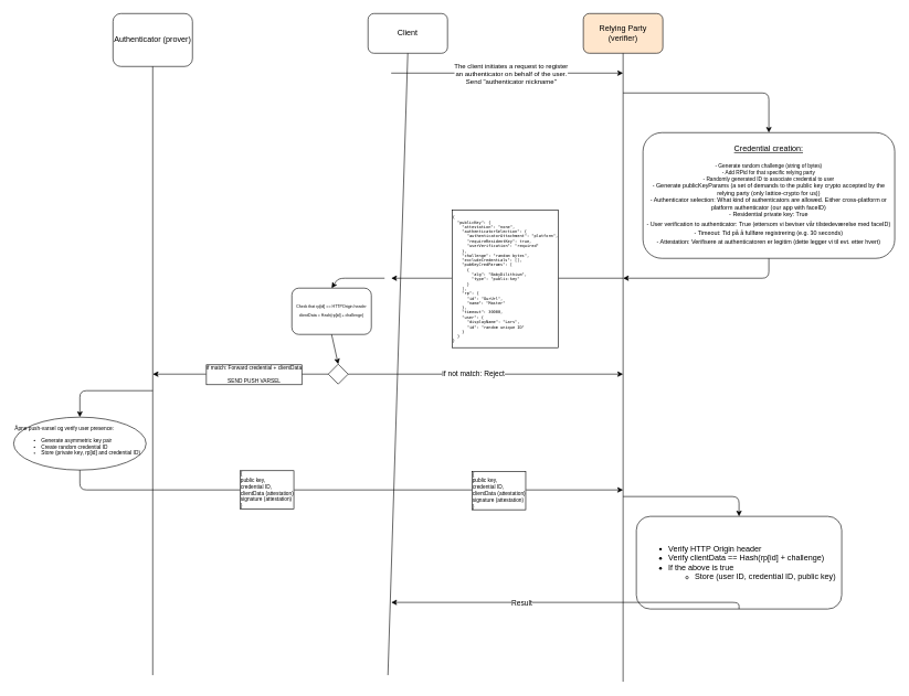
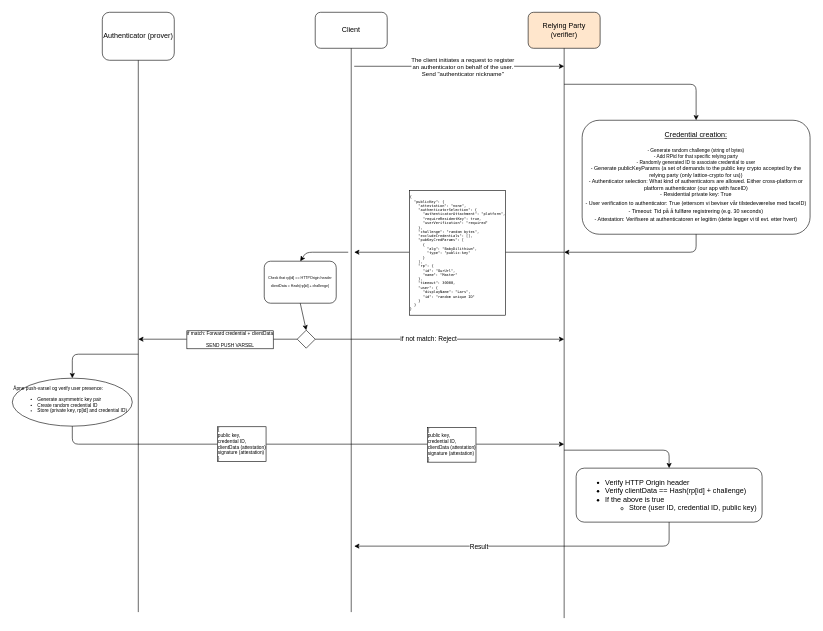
  <mxCell id="0" />
  <mxCell id="1" parent="0" />
  <mxCell id="2" value="Relying Party (verifier)" style="rounded=1;whiteSpace=wrap;html=1;fillColor=#ffe6cc;" parent="1" vertex="1"><mxGeometry x="880" y="20" width="120" height="60" as="geometry" /></mxCell>
- <mxCell id="3" value="Client" style="rounded=1;whiteSpace=wrap;html=1;" vertex="1" parent="1"><mxGeometry x="555" y="20" width="120" height="60" as="geometry" /></mxCell>
+ <mxCell id="3" value="Client" style="rounded=1;whiteSpace=wrap;html=1;" vertex="1" parent="1"><mxGeometry x="525" y="20" width="120" height="60" as="geometry" /></mxCell>
  <mxCell id="4" value="Authenticator (prover)" style="rounded=1;whiteSpace=wrap;html=1;" vertex="1" parent="1"><mxGeometry x="170" y="20" width="120" height="80" as="geometry" /></mxCell>
  <mxCell id="5" value="" style="endArrow=none;html=1;rounded=0;entryX=0.5;entryY=1;entryDx=0;entryDy=0;" edge="1" parent="1" target="4"><mxGeometry width="50" height="50" relative="1" as="geometry"><mxPoint x="230" y="1020" as="sourcePoint" /><mxPoint x="610" y="150" as="targetPoint" /></mxGeometry></mxCell>
  <mxCell id="6" value="" style="endArrow=none;html=1;rounded=0;entryX=0.5;entryY=1;entryDx=0;entryDy=0;" edge="1" parent="1" target="3"><mxGeometry width="50" height="50" relative="1" as="geometry"><mxPoint x="585" y="1020" as="sourcePoint" /><mxPoint x="584.58" y="90" as="targetPoint" /></mxGeometry></mxCell>
  <mxCell id="7" value="" style="endArrow=none;html=1;rounded=0;entryX=0.5;entryY=1;entryDx=0;entryDy=0;" edge="1" parent="1" target="2"><mxGeometry width="50" height="50" relative="1" as="geometry"><mxPoint x="940" y="1030" as="sourcePoint" /><mxPoint x="939.58" y="90" as="targetPoint" /></mxGeometry></mxCell>
  <mxCell id="8" value="" style="endArrow=classic;html=1;rounded=0;sourcePerimeterSpacing=0;" edge="1" parent="1"><mxGeometry width="50" height="50" relative="1" as="geometry"><mxPoint x="590" y="110" as="sourcePoint" /><mxPoint x="940" y="110" as="targetPoint" /></mxGeometry></mxCell>
  <mxCell id="9" value="&lt;div style=&quot;font-size: 10px;&quot;&gt;&lt;font style=&quot;font-size: 10px;&quot;&gt;The client initiates a request to register&lt;/font&gt;&lt;/div&gt;&lt;div style=&quot;font-size: 10px;&quot;&gt;&lt;font style=&quot;font-size: 10px;&quot;&gt;an authenticator on behalf of the user.&lt;/font&gt;&lt;/div&gt;&lt;div style=&quot;font-size: 10px;&quot;&gt;&lt;font style=&quot;font-size: 10px;&quot;&gt;Send &quot;authenticator nickname&quot;&lt;br&gt;&lt;/font&gt;&lt;/div&gt;" style="edgeLabel;html=1;align=center;verticalAlign=middle;resizable=0;points=[];" vertex="1" connectable="0" parent="8"><mxGeometry x="-0.2" relative="1" as="geometry"><mxPoint x="40" as="offset" /></mxGeometry></mxCell>
  <mxCell id="10" value="&lt;div&gt;&lt;u&gt;Credential creation:&lt;/u&gt;&lt;/div&gt;&lt;div&gt;&lt;u&gt;&lt;br&gt;&lt;/u&gt;&lt;/div&gt;&lt;div style=&quot;font-size: 8px;&quot;&gt;&lt;font style=&quot;font-size: 8px;&quot;&gt;- Generate random challenge (string of bytes)&lt;/font&gt;&lt;/div&gt;&lt;div style=&quot;font-size: 8px;&quot;&gt;&lt;font style=&quot;font-size: 8px;&quot;&gt;- Add RPid for that specific relying party&lt;/font&gt;&lt;/div&gt;&lt;div style=&quot;font-size: 8px;&quot;&gt;&lt;font style=&quot;font-size: 8px;&quot;&gt;- Randomly generated ID to associate credential to user&lt;/font&gt;&lt;font style=&quot;font-size: 8px;&quot;&gt;&lt;br&gt;&lt;/font&gt;&lt;/div&gt;&lt;div style=&quot;font-size: 9px;&quot;&gt;&lt;font style=&quot;font-size: 9px;&quot;&gt;&lt;font style=&quot;font-size: 9px;&quot;&gt;&lt;font style=&quot;font-size: 9px;&quot;&gt;&lt;font style=&quot;font-size: 9px;&quot;&gt;- Generate publicKeyParams (a set of demands to the public key crypto ac&lt;font style=&quot;font-size: 9px;&quot;&gt;cepted by the relying party (only lattice-crypto for us))&lt;/font&gt;&lt;/font&gt;&lt;/font&gt;&lt;/font&gt;&lt;/font&gt;&lt;font style=&quot;font-size: 9px;&quot;&gt;&lt;br&gt;&lt;/font&gt;&lt;/div&gt;&lt;div style=&quot;font-size: 9px;&quot;&gt;&lt;font style=&quot;font-size: 9px;&quot;&gt;- Authenticator selection: What kind of authenticators are allowed. Either cross-platform or platform authenticator (our app with faceID)&lt;/font&gt;&lt;/div&gt;&lt;div style=&quot;font-size: 9px;&quot;&gt;&lt;font style=&quot;font-size: 9px;&quot;&gt;- Residential private key: True&lt;br&gt;&lt;/font&gt;&lt;/div&gt;&lt;div&gt;&lt;font style=&quot;font-size: 11px;&quot;&gt;&lt;font style=&quot;font-size: 10px;&quot;&gt;&lt;font style=&quot;font-size: 9px;&quot;&gt;- User verification to authenticator: True (ettersom vi beviser vår tilstedeværelse med faceID)&lt;/font&gt;&lt;/font&gt;&lt;/font&gt;&lt;/div&gt;&lt;div&gt;&lt;font style=&quot;font-size: 11px;&quot;&gt;&lt;font style=&quot;font-size: 10px;&quot;&gt;&lt;font style=&quot;font-size: 9px;&quot;&gt;&lt;font style=&quot;font-size: 8px;&quot;&gt;&lt;font style=&quot;font-size: 9px;&quot;&gt;- Timeout: Tid på å fullføre registrering (e.g. 30 seconds)&lt;/font&gt;&lt;/font&gt;&lt;/font&gt;&lt;/font&gt;&lt;/font&gt;&lt;/div&gt;&lt;div&gt;&lt;font style=&quot;font-size: 11px;&quot;&gt;&lt;font style=&quot;font-size: 10px;&quot;&gt;&lt;font style=&quot;font-size: 9px;&quot;&gt;- Attestation: Verifisere at authenticatoren er legitim (dette legger vi til evt. etter hvert)&lt;/font&gt;&lt;/font&gt;&lt;/font&gt;&lt;br&gt;&lt;/div&gt;" style="rounded=1;whiteSpace=wrap;html=1;" vertex="1" parent="1"><mxGeometry x="970" y="200" width="380" height="190" as="geometry" /></mxCell>
  <mxCell id="11" value="" style="endArrow=none;html=1;rounded=1;exitX=0.5;exitY=0;exitDx=0;exitDy=0;startArrow=classic;startFill=1;" edge="1" parent="1" source="10"><mxGeometry width="50" height="50" relative="1" as="geometry"><mxPoint x="1020" y="180" as="sourcePoint" /><mxPoint x="940" y="140" as="targetPoint" /><Array as="points"><mxPoint x="1160" y="140" /></Array></mxGeometry></mxCell>
  <mxCell id="12" value="" style="endArrow=classic;html=1;rounded=0;" edge="1" parent="1"><mxGeometry width="50" height="50" relative="1" as="geometry"><mxPoint x="940" y="420" as="sourcePoint" /><mxPoint x="590" y="420" as="targetPoint" /></mxGeometry></mxCell>
  <mxCell id="13" value="&lt;pre style=&quot;font-size: 6px;&quot;&gt;{&lt;br&gt;  &quot;publicKey&quot;&lt;span class=&quot;o&quot;&gt;:&lt;/span&gt; &lt;span class=&quot;p&quot;&gt;{&lt;/span&gt;&lt;br&gt;    &lt;span class=&quot;s2&quot;&gt;&quot;attestation&quot;&lt;/span&gt;&lt;span class=&quot;o&quot;&gt;:&lt;/span&gt; &lt;span class=&quot;s2&quot;&gt;&quot;none&quot;&lt;/span&gt;&lt;span class=&quot;p&quot;&gt;,&lt;/span&gt;&lt;br&gt;    &lt;span class=&quot;s2&quot;&gt;&quot;authenticatorSelection&quot;&lt;/span&gt;&lt;span class=&quot;o&quot;&gt;:&lt;/span&gt; &lt;span class=&quot;p&quot;&gt;{&lt;/span&gt;&lt;br&gt;      &lt;span class=&quot;s2&quot;&gt;&quot;authenticatorAttachment&quot;&lt;/span&gt;&lt;span class=&quot;o&quot;&gt;:&lt;/span&gt; &lt;span class=&quot;s2&quot;&gt;&quot;platform&quot;&lt;/span&gt;&lt;span class=&quot;p&quot;&gt;,&lt;/span&gt;&lt;br&gt;      &lt;span class=&quot;s2&quot;&gt;&quot;requireResidentKey&quot;&lt;/span&gt;&lt;span class=&quot;o&quot;&gt;:&lt;/span&gt; true&lt;span class=&quot;p&quot;&gt;,&lt;/span&gt;&lt;br&gt;      &lt;span class=&quot;s2&quot;&gt;&quot;userVerification&quot;&lt;/span&gt;&lt;span class=&quot;o&quot;&gt;:&lt;/span&gt; &lt;span class=&quot;s2&quot;&gt;&quot;required&quot;&lt;/span&gt;&lt;br&gt;    &lt;span class=&quot;p&quot;&gt;},&lt;/span&gt;&lt;br&gt;    &lt;span class=&quot;s2&quot;&gt;&quot;challenge&quot;&lt;/span&gt;&lt;span class=&quot;o&quot;&gt;:&lt;/span&gt; &quot;random bytes&quot;&lt;span class=&quot;p&quot;&gt;,&lt;/span&gt;&lt;br&gt;    &lt;span class=&quot;s2&quot;&gt;&quot;excludeCredentials&quot;&lt;/span&gt;&lt;span class=&quot;o&quot;&gt;:&lt;/span&gt; &lt;span class=&quot;p&quot;&gt;[],&lt;/span&gt;&lt;br&gt;    &lt;span class=&quot;s2&quot;&gt;&quot;pubKeyCredParams&quot;&lt;/span&gt;&lt;span class=&quot;o&quot;&gt;:&lt;/span&gt; &lt;span class=&quot;p&quot;&gt;[&lt;/span&gt;&lt;br&gt;      &lt;span class=&quot;p&quot;&gt;{&lt;/span&gt;&lt;br&gt;        &lt;span class=&quot;s2&quot;&gt;&quot;alg&quot;&lt;/span&gt;&lt;span class=&quot;o&quot;&gt;:&lt;/span&gt; &quot;BabyDilithium&quot;&lt;span class=&quot;p&quot;&gt;,&lt;/span&gt;&lt;br&gt;        &lt;span class=&quot;s2&quot;&gt;&quot;type&quot;&lt;/span&gt;&lt;span class=&quot;o&quot;&gt;:&lt;/span&gt; &lt;span class=&quot;s2&quot;&gt;&quot;public-key&quot;&lt;/span&gt;&lt;br&gt;      &lt;span class=&quot;p&quot;&gt;}&lt;/span&gt;&lt;br&gt;    &lt;span class=&quot;p&quot;&gt;],&lt;/span&gt;&lt;br&gt;    &lt;span class=&quot;s2&quot;&gt;&quot;rp&quot;&lt;/span&gt;&lt;span class=&quot;o&quot;&gt;:&lt;/span&gt; &lt;span class=&quot;p&quot;&gt;{&lt;/span&gt;&lt;br&gt;      &lt;span class=&quot;s2&quot;&gt;&quot;id&quot;&lt;/span&gt;&lt;span class=&quot;o&quot;&gt;:&lt;/span&gt; &lt;span class=&quot;s2&quot;&gt;&quot;OurUrl&quot;&lt;/span&gt;&lt;span class=&quot;p&quot;&gt;,&lt;/span&gt;&lt;br&gt;      &lt;span class=&quot;s2&quot;&gt;&quot;name&quot;&lt;/span&gt;&lt;span class=&quot;o&quot;&gt;:&lt;/span&gt; &lt;span class=&quot;s2&quot;&gt;&quot;Master&quot;&lt;/span&gt;&lt;br&gt;    &lt;span class=&quot;p&quot;&gt;},&lt;/span&gt;&lt;br&gt;    &lt;span class=&quot;s2&quot;&gt;&quot;timeout&quot;&lt;/span&gt;&lt;span class=&quot;o&quot;&gt;:&lt;/span&gt; &lt;span class=&quot;mi&quot;&gt;30000&lt;/span&gt;&lt;span class=&quot;p&quot;&gt;,&lt;/span&gt;&lt;br&gt;    &lt;span class=&quot;s2&quot;&gt;&quot;user&quot;&lt;/span&gt;&lt;span class=&quot;o&quot;&gt;:&lt;/span&gt; &lt;span class=&quot;p&quot;&gt;{&lt;/span&gt;&lt;br&gt;      &lt;span class=&quot;s2&quot;&gt;&quot;displayName&quot;&lt;/span&gt;&lt;span class=&quot;o&quot;&gt;:&lt;/span&gt; &lt;span class=&quot;s2&quot;&gt;&quot;Lars&quot;&lt;/span&gt;&lt;span class=&quot;p&quot;&gt;,&lt;/span&gt;&lt;br&gt;      &lt;span class=&quot;s2&quot;&gt;&quot;id&quot;&lt;/span&gt;&lt;span class=&quot;o&quot;&gt;:&lt;/span&gt; &lt;span class=&quot;s2&quot;&gt;&quot;random unique ID&quot;&lt;/span&gt;&lt;br&gt;    &lt;span class=&quot;p&quot;&gt;}&lt;/span&gt;&lt;br&gt;  &lt;span class=&quot;p&quot;&gt;}&lt;/span&gt;&lt;br&gt;&lt;span class=&quot;p&quot;&gt;}&lt;/span&gt;&lt;/pre&gt;" style="edgeLabel;html=1;align=left;verticalAlign=middle;resizable=0;points=[];labelBackgroundColor=default;labelBorderColor=default;" vertex="1" connectable="0" parent="12"><mxGeometry x="0.52" relative="1" as="geometry"><mxPoint x="6" as="offset" /></mxGeometry></mxCell>
  <mxCell id="14" value="" style="endArrow=classic;html=1;rounded=1;exitX=0.5;exitY=1;exitDx=0;exitDy=0;" edge="1" parent="1" source="10"><mxGeometry width="50" height="50" relative="1" as="geometry"><mxPoint x="840" y="440" as="sourcePoint" /><mxPoint x="940" y="420" as="targetPoint" /><Array as="points"><mxPoint x="1160" y="420" /></Array></mxGeometry></mxCell>
  <mxCell id="15" value="" style="endArrow=none;html=1;rounded=1;exitX=0.5;exitY=0;exitDx=0;exitDy=0;endFill=0;startArrow=classic;startFill=1;" edge="1" parent="1" source="16"><mxGeometry width="50" height="50" relative="1" as="geometry"><mxPoint x="450" y="500" as="sourcePoint" /><mxPoint x="580" y="420" as="targetPoint" /><Array as="points"><mxPoint x="510" y="420" /></Array></mxGeometry></mxCell>
  <mxCell id="16" value="&lt;div&gt;Check that rp[id] == HTTPOrigin header&lt;/div&gt;&lt;div&gt;&lt;br&gt;&lt;/div&gt;&lt;div&gt;clientData = Hash(rp[id] + challenge)&lt;br&gt;&lt;/div&gt;" style="rounded=1;whiteSpace=wrap;html=1;fontSize=6;" vertex="1" parent="1"><mxGeometry x="440" y="435" width="120" height="70" as="geometry" /></mxCell>
  <mxCell id="17" value="" style="endArrow=classic;html=1;rounded=0;exitX=0.5;exitY=1;exitDx=0;exitDy=0;entryX=0.5;entryY=0;entryDx=0;entryDy=0;" edge="1" parent="1" source="16" target="18"><mxGeometry width="50" height="50" relative="1" as="geometry"><mxPoint x="630" y="580" as="sourcePoint" /><mxPoint x="510" y="540" as="targetPoint" /></mxGeometry></mxCell>
  <mxCell id="18" value="" style="rhombus;whiteSpace=wrap;html=1;" vertex="1" parent="1"><mxGeometry x="495" y="550" width="30" height="30" as="geometry" /></mxCell>
  <mxCell id="19" value="" style="endArrow=classic;html=1;rounded=0;exitX=1;exitY=0.5;exitDx=0;exitDy=0;" edge="1" parent="1" source="18"><mxGeometry width="50" height="50" relative="1" as="geometry"><mxPoint x="630" y="580" as="sourcePoint" /><mxPoint x="940" y="565" as="targetPoint" /></mxGeometry></mxCell>
  <mxCell id="20" value="if not match: Reject" style="edgeLabel;html=1;align=center;verticalAlign=middle;resizable=0;points=[];" vertex="1" connectable="0" parent="19"><mxGeometry x="-0.094" y="1" relative="1" as="geometry"><mxPoint as="offset" /></mxGeometry></mxCell>
  <mxCell id="21" value="" style="endArrow=classic;html=1;rounded=0;exitX=0;exitY=0.5;exitDx=0;exitDy=0;" edge="1" parent="1" source="18"><mxGeometry width="50" height="50" relative="1" as="geometry"><mxPoint x="530" y="590" as="sourcePoint" /><mxPoint x="230" y="565" as="targetPoint" /></mxGeometry></mxCell>
  <mxCell id="22" value="&lt;div style=&quot;font-size: 8px;&quot;&gt;if match: Forward credential + clientData&lt;br&gt;&lt;/div&gt;&lt;div&gt;&lt;br&gt;&lt;/div&gt;&lt;div&gt;SEND PUSH VARSEL&lt;br&gt;&lt;/div&gt;" style="edgeLabel;html=1;align=center;verticalAlign=middle;resizable=0;points=[];fontSize=8;labelBackgroundColor=default;labelBorderColor=default;" vertex="1" connectable="0" parent="21"><mxGeometry x="-0.145" y="1" relative="1" as="geometry"><mxPoint y="-1" as="offset" /></mxGeometry></mxCell>
  <mxCell id="23" value="" style="endArrow=classic;html=1;rounded=1;entryX=0.5;entryY=0;entryDx=0;entryDy=0;" edge="1" parent="1" target="24"><mxGeometry width="50" height="50" relative="1" as="geometry"><mxPoint x="230" y="590" as="sourcePoint" /><mxPoint y="580" as="targetPoint" x="130" /><Array as="points"><mxPoint x="120" y="590" /></Array></mxGeometry></mxCell>
  <mxCell id="24" value="&lt;div&gt;Åpne push-varsel og verify user presence:&lt;/div&gt;&lt;ul&gt;&lt;li&gt;Generate asymmetric key pair&lt;br&gt;&lt;/li&gt;&lt;li&gt;Create random credential ID&lt;/li&gt;&lt;li&gt;Store (private key, rp[id] and credential ID)&lt;br&gt;&lt;/li&gt;&lt;/ul&gt;" style="ellipse;whiteSpace=wrap;html=1;fontSize=8;align=left;" vertex="1" parent="1"><mxGeometry x="20" y="630" width="200" height="80" as="geometry" /></mxCell>
  <mxCell id="25" value="" style="endArrow=classic;html=1;rounded=1;exitX=0.5;exitY=1;exitDx=0;exitDy=0;" edge="1" parent="1" source="24"><mxGeometry width="50" height="50" relative="1" as="geometry"><mxPoint x="310" y="750" as="sourcePoint" /><mxPoint x="940" y="740" as="targetPoint" /><Array as="points"><mxPoint x="120" y="740" /></Array></mxGeometry></mxCell>
  <mxCell id="26" value="&lt;div style=&quot;font-size: 8px;&quot;&gt;{&lt;/div&gt;&lt;div style=&quot;font-size: 8px;&quot;&gt;&lt;span style=&quot;font-size: 8px;&quot;&gt;&#09;&lt;/span&gt;public key,&lt;/div&gt;&lt;div style=&quot;font-size: 8px;&quot;&gt;&lt;span style=&quot;font-size: 8px;&quot;&gt;&#09;&lt;/span&gt;credential ID,&lt;/div&gt;&lt;div style=&quot;font-size: 8px;&quot;&gt;&lt;span style=&quot;&quot;&gt;&#09;&lt;/span&gt;clientData (attestation)&lt;br&gt;&lt;/div&gt;&lt;div style=&quot;font-size: 8px;&quot;&gt;&lt;span style=&quot;&quot;&gt;&#09;&lt;/span&gt;signature (attestation)&lt;/div&gt;&lt;div style=&quot;font-size: 8px;&quot;&gt;}&lt;/div&gt;" style="edgeLabel;html=1;align=left;verticalAlign=middle;resizable=0;points=[];fontSize=8;labelBorderColor=default;" vertex="1" connectable="0" parent="25"><mxGeometry x="0.134" y="1" relative="1" as="geometry"><mxPoint x="-212" as="offset" /></mxGeometry></mxCell>
  <mxCell id="27" value="&lt;div style=&quot;font-size: 8px;&quot;&gt;{&lt;/div&gt;&lt;div style=&quot;font-size: 8px;&quot;&gt;&#09;public key,&lt;/div&gt;&lt;div style=&quot;font-size: 8px;&quot;&gt;&lt;span style=&quot;font-size: 8px;&quot;&gt;&#09;&lt;/span&gt;credential ID,&lt;/div&gt;&lt;div style=&quot;font-size: 8px;&quot;&gt;&lt;span style=&quot;&quot;&gt;&#09;&lt;/span&gt;clientData (attestation)&lt;br&gt;&lt;/div&gt;&lt;div style=&quot;font-size: 8px;&quot;&gt;&lt;span style=&quot;&quot;&gt;&#09;&lt;/span&gt;signature (attestation)&lt;/div&gt;&lt;div style=&quot;font-size: 8px;&quot;&gt;}&lt;/div&gt;" style="edgeLabel;html=1;align=left;verticalAlign=middle;resizable=0;points=[];labelBorderColor=default;" vertex="1" connectable="0" parent="25"><mxGeometry x="0.553" relative="1" as="geometry"><mxPoint x="-40" as="offset" /></mxGeometry></mxCell>
- <mxCell id="28" value="&lt;div align=&quot;left&quot;&gt;&lt;ul&gt;&lt;li&gt;Verify HTTP Origin header&lt;/li&gt;&lt;li&gt;Verify clientData == Hash(rp[id] + challenge)&lt;/li&gt;&lt;li&gt;If the above is true&lt;br&gt;&lt;/li&gt;&lt;ul&gt;&lt;li&gt;Store (user ID, credential ID, public key)&lt;br&gt;&lt;/li&gt;&lt;/ul&gt;&lt;/ul&gt;&lt;/div&gt;" style="rounded=1;whiteSpace=wrap;html=1;" vertex="1" parent="1"><mxGeometry x="960" y="780" width="310" height="140" as="geometry" /></mxCell>
+ <mxCell id="28" value="&lt;div align=&quot;left&quot;&gt;&lt;ul&gt;&lt;li&gt;Verify HTTP Origin header&lt;/li&gt;&lt;li&gt;Verify clientData == Hash(rp[id] + challenge)&lt;/li&gt;&lt;li&gt;If the above is true&lt;br&gt;&lt;/li&gt;&lt;ul&gt;&lt;li&gt;Store (user ID, credential ID, public key)&lt;br&gt;&lt;/li&gt;&lt;/ul&gt;&lt;/ul&gt;&lt;/div&gt;" style="rounded=1;whiteSpace=wrap;html=1;" vertex="1" parent="1"><mxGeometry x="960" y="780" width="310" height="90" as="geometry" /></mxCell>
  <mxCell id="29" value="" style="endArrow=classic;html=1;rounded=1;entryX=0.5;entryY=0;entryDx=0;entryDy=0;" edge="1" parent="1" target="28"><mxGeometry width="50" height="50" relative="1" as="geometry"><mxPoint x="940" y="750" as="sourcePoint" /><mxPoint x="1010" y="760" as="targetPoint" /><Array as="points"><mxPoint x="1115" y="750" /></Array></mxGeometry></mxCell>
  <mxCell id="30" value="" style="endArrow=classic;html=1;rounded=1;exitX=0.5;exitY=1;exitDx=0;exitDy=0;" edge="1" parent="1" source="28"><mxGeometry width="50" height="50" relative="1" as="geometry"><mxPoint x="960" y="900" as="sourcePoint" /><mxPoint x="590" y="910" as="targetPoint" /><Array as="points"><mxPoint x="1115" y="910" /></Array></mxGeometry></mxCell>
  <mxCell id="31" value="Result" style="edgeLabel;html=1;align=center;verticalAlign=middle;resizable=0;points=[];" vertex="1" connectable="0" parent="30"><mxGeometry x="0.268" relative="1" as="geometry"><mxPoint as="offset" /></mxGeometry></mxCell>
